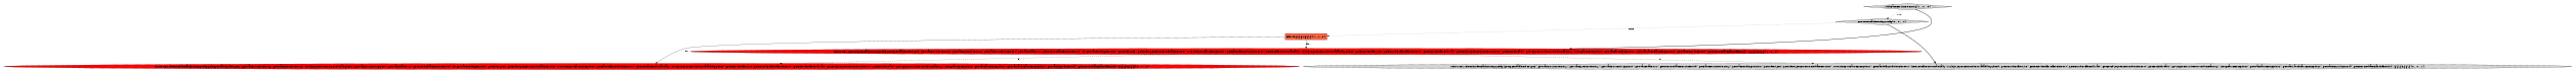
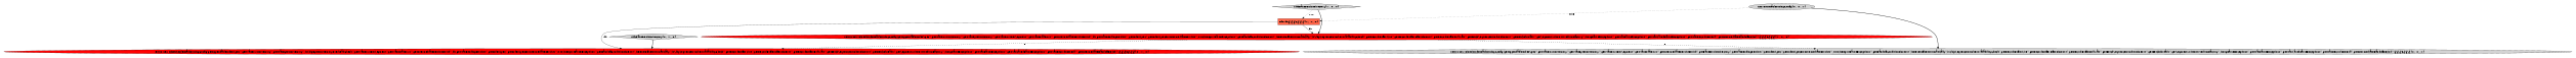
  digraph {
    node [fillcolor=lightgray shape=ellipse style=filled]
    edge [style=bold]
    n1 [fillcolor=red label="return new KinesisIndexTaskTuningConfig(getAppendableIndexSpec(),getMaxRowsInMemory(),getMaxBytesInMemory(),getMaxRowsPerSegment(),getMaxTotalRows(),getIntermediatePersistPeriod(),dir,getMaxPendingPersists(),getIndexSpec(),getIndexSpecForIntermediatePersists(),true,isReportParseExceptions(),getHandoffConditionTimeout(),isResetOffsetAutomatically(),isSkipSequenceNumberAvailabilityCheck(),getRecordBufferSize(),getRecordBufferOfferTimeout(),getRecordBufferFullWait(),getFetchSequenceNumberTimeout(),getFetchThreads(),getSegmentWriteOutMediumFactory(),isLogParseExceptions(),getMaxParseExceptions(),getMaxSavedParseExceptions(),getMaxRecordsPerPoll(),getIntermediateHandoffPeriod())@@@3@@@['1', '0', '0']"]
    n2 [fillcolor=red label="return new KinesisIndexTaskTuningConfig(getAppendableIndexSpec(),getMaxRowsInMemory(),getMaxBytesInMemory(),isSkipBytesInMemoryOverheadCheck(),getMaxRowsPerSegment(),getMaxTotalRows(),getIntermediatePersistPeriod(),dir,getMaxPendingPersists(),getIndexSpec(),getIndexSpecForIntermediatePersists(),true,isReportParseExceptions(),getHandoffConditionTimeout(),isResetOffsetAutomatically(),isSkipSequenceNumberAvailabilityCheck(),getRecordBufferSize(),getRecordBufferOfferTimeout(),getRecordBufferFullWait(),getFetchSequenceNumberTimeout(),getFetchThreads(),getSegmentWriteOutMediumFactory(),isLogParseExceptions(),getMaxParseExceptions(),getMaxSavedParseExceptions(),getMaxRecordsPerPoll(),getIntermediateHandoffPeriod())@@@3@@@['0', '1', '0']"]
    n3 [label="return new KinesisIndexTaskTuningConfig(getAppendableIndexSpec(),getMaxRowsInMemory(),getMaxBytesInMemory(),getMaxRowsPerSegment(),getMaxTotalRows(),getIntermediatePersistPeriod(),getBasePersistDirectory(),getMaxPendingPersists(),getIndexSpec(),getIndexSpecForIntermediatePersists(),true,isReportParseExceptions(),getHandoffConditionTimeout(),isResetOffsetAutomatically(),isSkipSequenceNumberAvailabilityCheck(),getRecordBufferSize(),getRecordBufferOfferTimeout(),getRecordBufferFullWait(),getFetchSequenceNumberTimeout(),getFetchThreads(),getSegmentWriteOutMediumFactory(),isLogParseExceptions(),getMaxParseExceptions(),getMaxSavedParseExceptions(),getMaxRecordsPerPoll(),getIntermediateHandoffPeriod())@@@3@@@['0', '0', '1']"]
-   n4 [label="convertToTaskTuningConfig['0', '0', '1']" shape=diamond]
+   n4 [label="convertToTaskTuningConfig['0', '0', '1']"]
    n5 [fillcolor=tomato label="File dir@@@2@@@['1', '1', '0']" shape=box]
+   n6 [label="withBasePersistDirectory['0', '1', '0']" shape=diamond]
    n7 [label="withBasePersistDirectory['1', '0', '0']" shape=diamond]
    n1 -> n2 [label=0 style=dashed]
    n1 -> n3 [label=0 style=dashed]
    n4 -> n3
    n4 -> n5 [label=true style=dotted]
    n5 -> n1 [label=dir style=solid]
    n5 -> n2 [label=dir style=solid]
+   n6 -> n2
    n7 -> n1
-   n7 -> n4 [label=true style=dotted]
+   n7 -> n5 [label=true style=dotted]
  }
